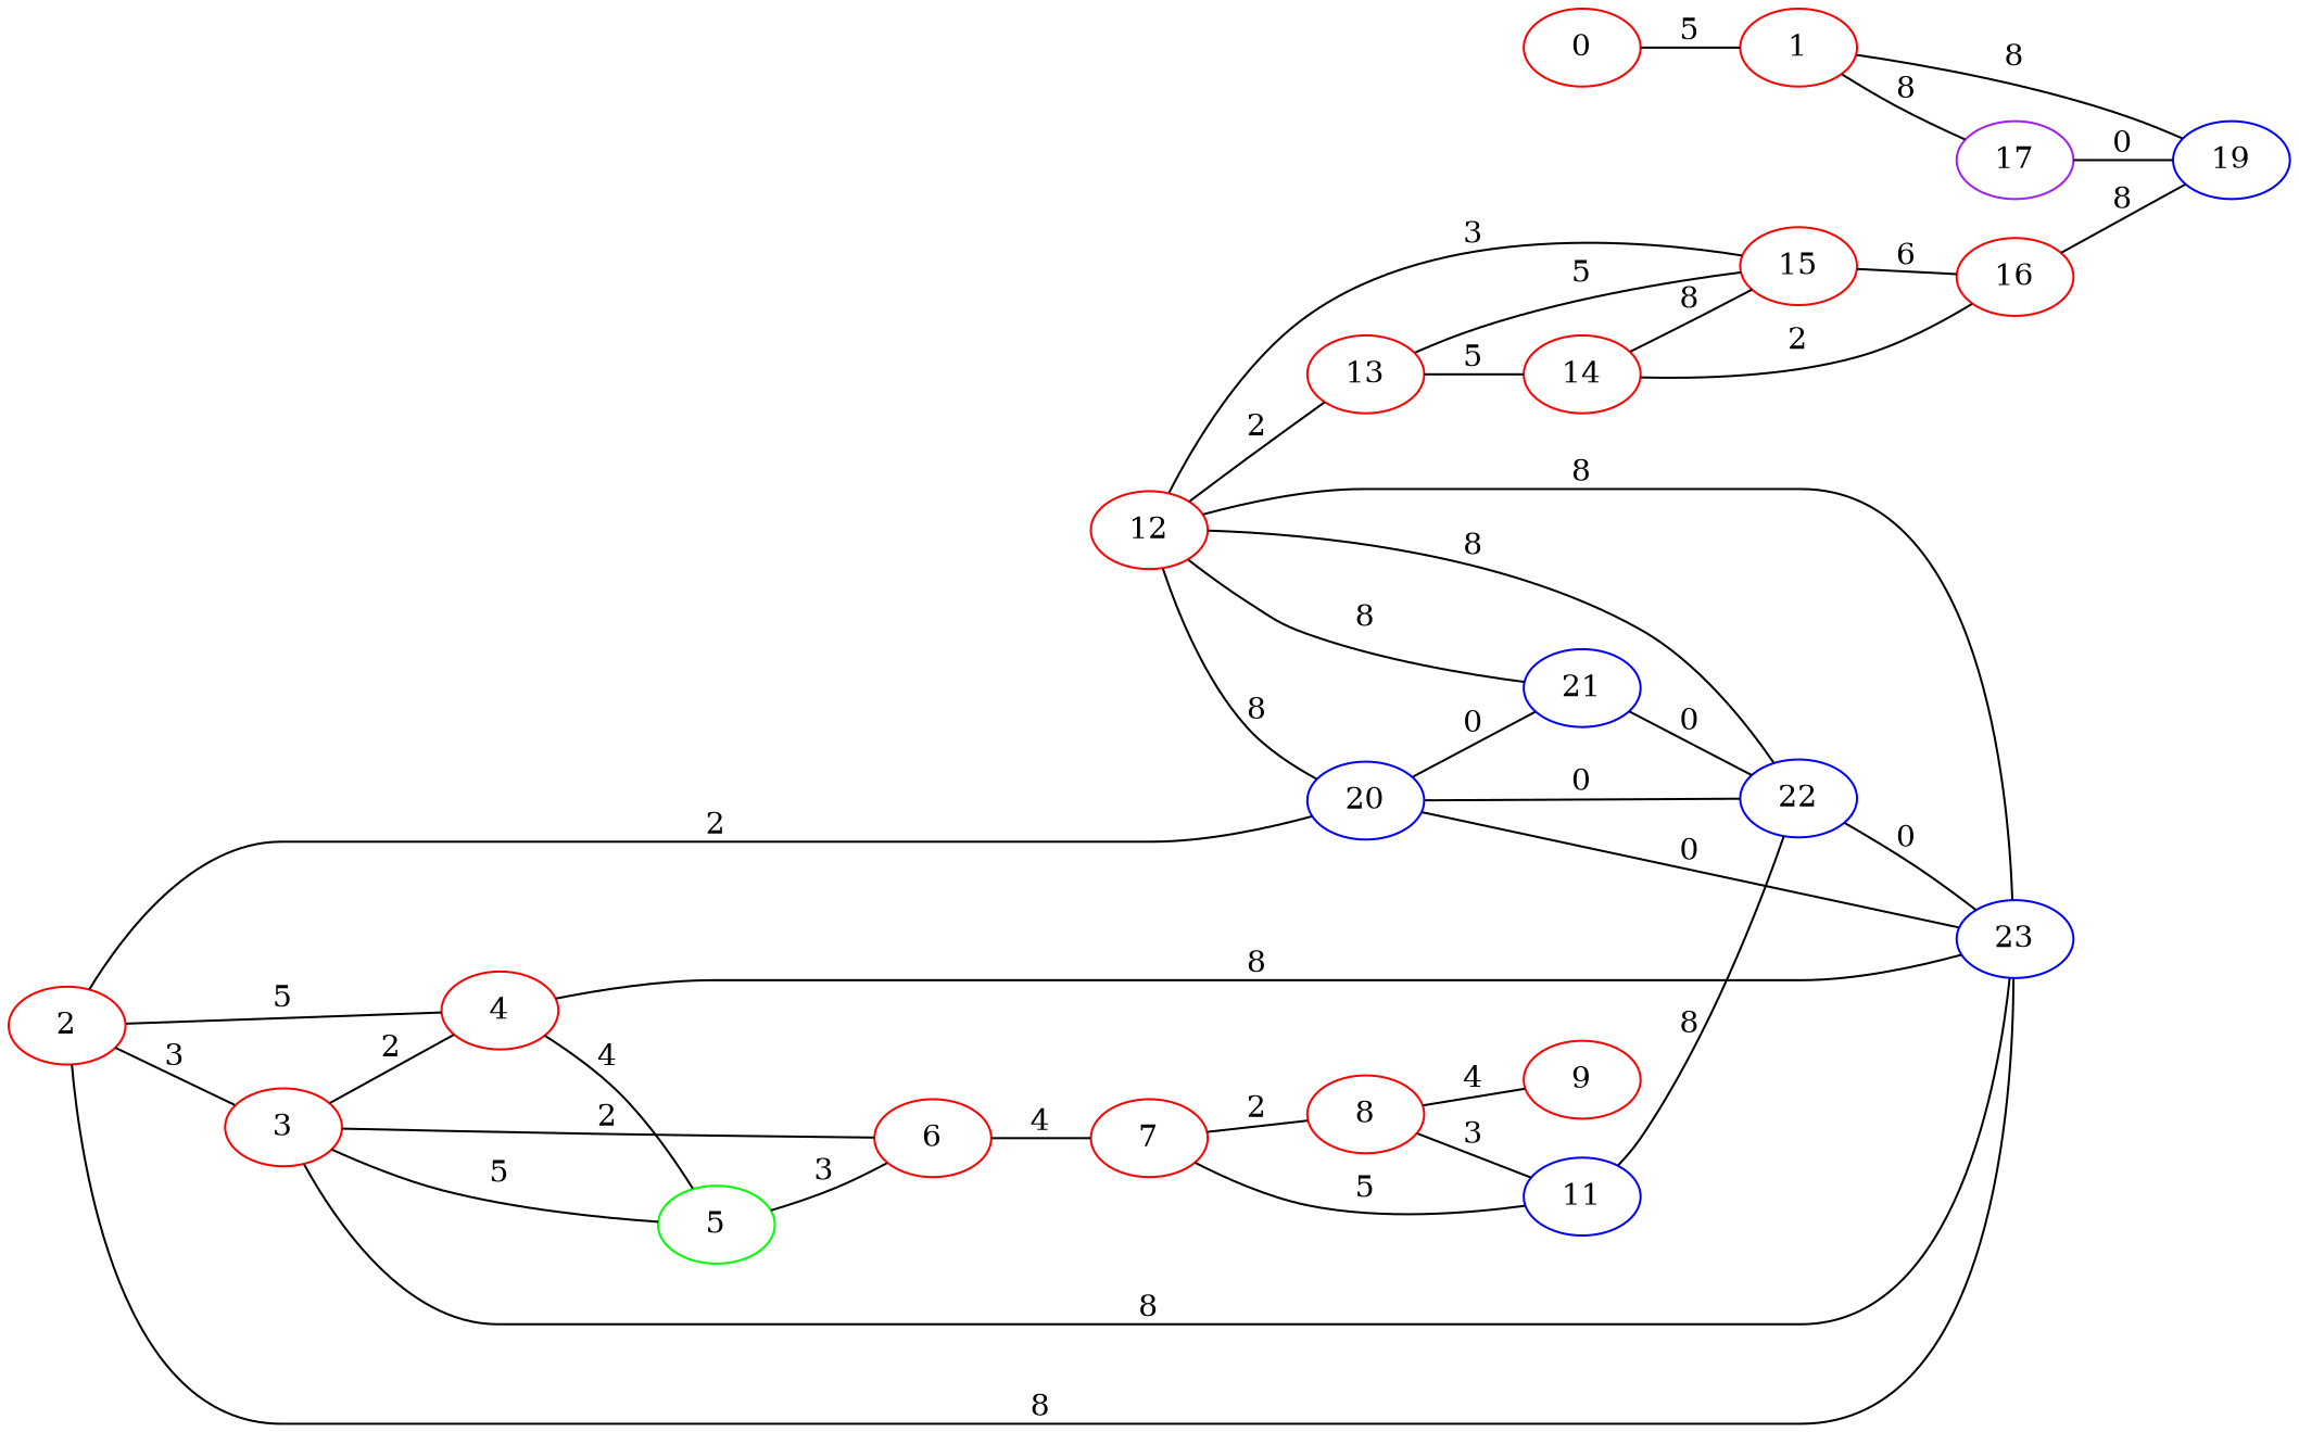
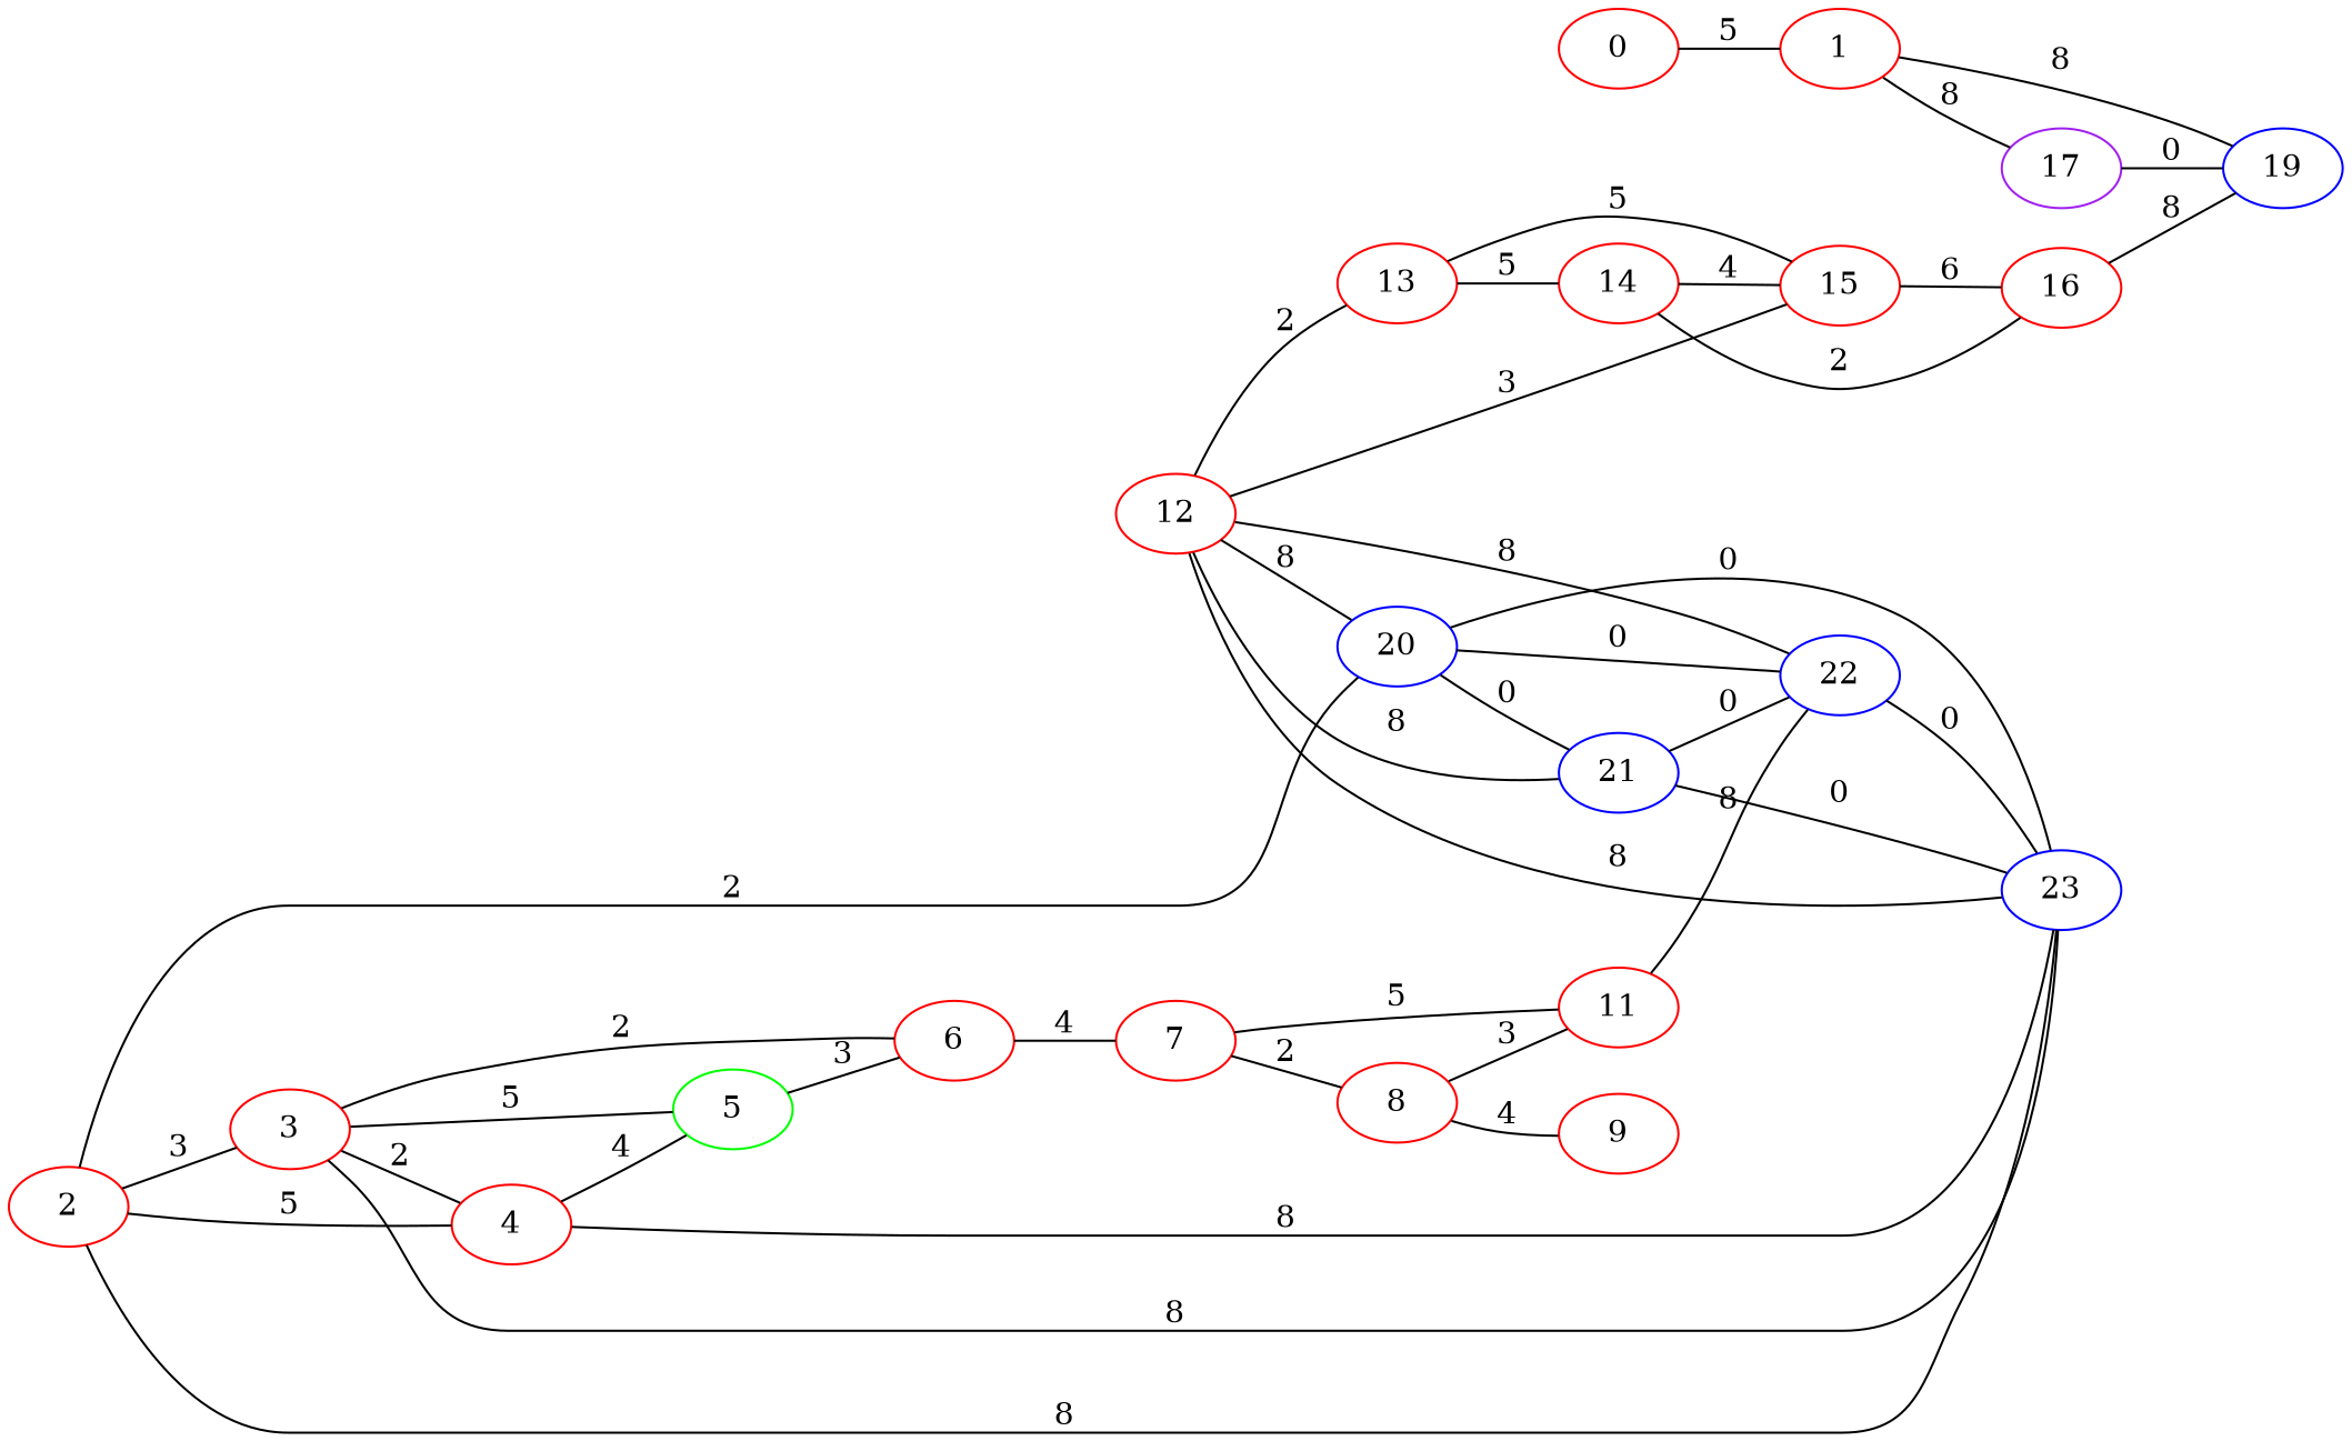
  graph {
    rankdir=LR
    node [color=red weight=1]
    0
    1
    17 [color=purple weight=4]
    19 [color=blue weight=3]
    2
    3
    4
    20 [color=blue weight=3]
    23 [color=blue weight=3]
    5 [color=green weight=2]
    6
    21 [color=blue weight=3]
    22 [color=blue weight=3]
    7 [weight=2]
    8
-   11 [color=blue]
+   11
    9
    12
    13
    15
    14
    16
    0 -- 1 [label=5]
    1 -- 17 [label=8]
    1 -- 19 [label=8]
    17 -- 19 [label=0]
    2 -- 3 [label=3]
    2 -- 4 [label=5]
    2 -- 20 [label=2]
    2 -- 23 [label=8]
    3 -- 4 [label=2]
    3 -- 23 [label=8]
    3 -- 5 [label=5]
    3 -- 6 [label=2]
    4 -- 23 [label=8]
    4 -- 5 [label=4]
    20 -- 23 [label=0]
    20 -- 21 [label=0]
    20 -- 22 [label=0]
    5 -- 6 [label=3]
    6 -- 7 [label=4]
+   21 -- 23 [label=0]
    21 -- 22 [label=0]
    22 -- 23 [label=0]
    7 -- 8 [label=2]
    7 -- 11 [label=5]
    8 -- 11 [label=3]
    8 -- 9 [label=4]
    11 -- 22 [label=8]
    12 -- 20 [label=8]
    12 -- 23 [label=8]
    12 -- 21 [label=8]
    12 -- 22 [label=8]
    12 -- 13 [label=2]
    12 -- 15 [label=3]
    13 -- 15 [label=5]
    13 -- 14 [label=5]
    15 -- 16 [label=6]
-   14 -- 15 [label=8]
+   14 -- 15 [label=4]
    14 -- 16 [label=2]
    16 -- 19 [label=8]
  }
